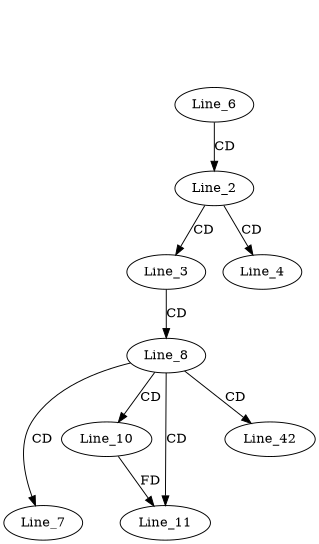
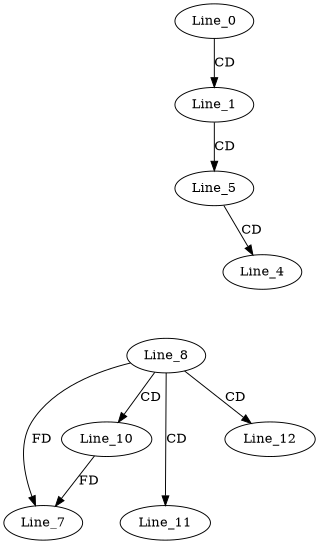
  digraph {
-   Line_1 [label=Line_6]
-   Line_2
-   Line_3
+   Line_0
+   Line_1
+   Line_2 [label=Line_5]
    Line_4
    n6 [label=Line_8]
    n7 [label=Line_7]
    Line_10
    Line_11
-   Line_12 [label=Line_42]
+   Line_12
+   Line_0 -> Line_1 [label=CD]
    Line_1 -> Line_2 [label=CD]
-   Line_2 -> Line_3 [label=CD]
    Line_2 -> Line_4 [label=CD]
-   Line_3 -> n6 [label=CD]
-   n6 -> n7 [label=CD]
+   n6 -> n7 [label=FD]
    n6 -> Line_10 [label=CD]
    n6 -> Line_11 [label=CD]
    n6 -> Line_12 [label=CD]
-   Line_10 -> Line_11 [label=FD]
+   Line_10 -> n7 [label=FD]
  }
